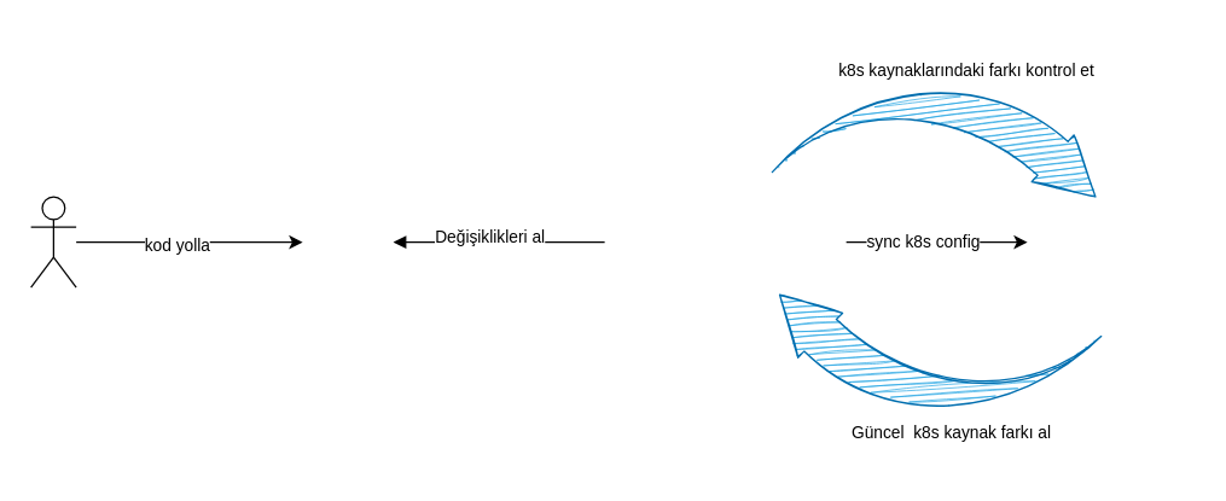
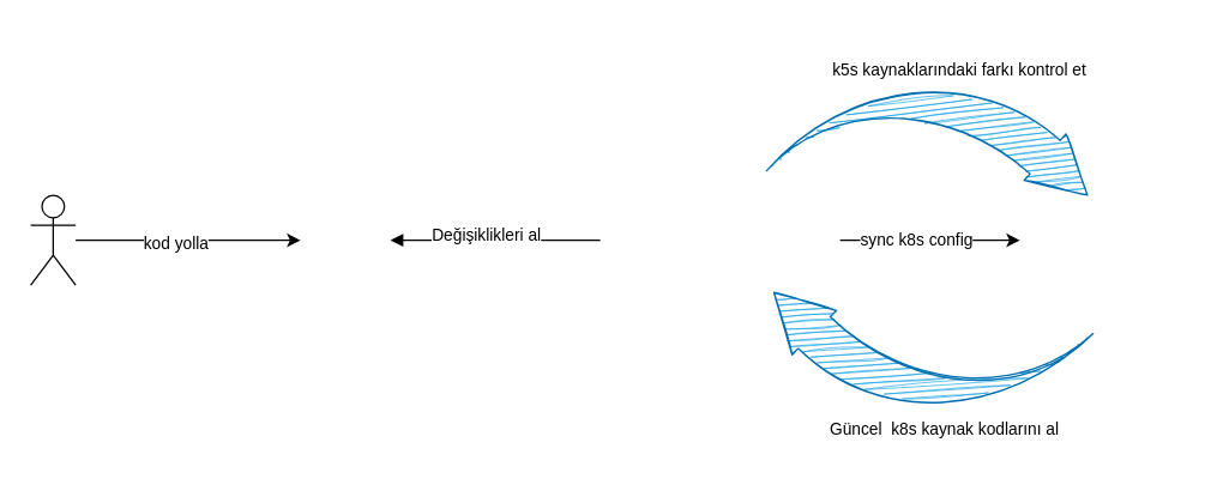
  <mxCell id="0" />
  <mxCell id="1" parent="0" />
  <mxCell id="2" value="" style="edgeStyle=orthogonalEdgeStyle;rounded=0;orthogonalLoop=1;jettySize=auto;html=1;" parent="1" source="4" target="7" edge="1"><mxGeometry relative="1" as="geometry" /></mxCell>
  <mxCell id="3" value="kod yolla" style="edgeLabel;html=1;align=center;verticalAlign=middle;resizable=0;points=[];" parent="2" vertex="1" connectable="0"><mxGeometry x="-0.12" y="-1" relative="1" as="geometry"><mxPoint as="offset" /></mxGeometry></mxCell>
  <mxCell id="4" value="" style="shape=umlActor;verticalLabelPosition=bottom;verticalAlign=top;html=1;outlineConnect=0;" parent="1" vertex="1"><mxGeometry x="20" y="120" width="30" height="60" as="geometry" /></mxCell>
  <mxCell id="5" value="" style="edgeStyle=orthogonalEdgeStyle;rounded=0;orthogonalLoop=1;jettySize=auto;html=1;startArrow=block;startFill=1;endArrow=none;endFill=0;" parent="1" source="7" target="10" edge="1"><mxGeometry relative="1" as="geometry" /></mxCell>
  <mxCell id="6" value="Değişiklikleri al" style="edgeLabel;html=1;align=center;verticalAlign=middle;resizable=0;points=[];" parent="5" vertex="1" connectable="0"><mxGeometry x="-0.093" y="4" relative="1" as="geometry"><mxPoint as="offset" /></mxGeometry></mxCell>
  <mxCell id="7" value="" style="shape=image;html=1;verticalAlign=top;verticalLabelPosition=bottom;labelBackgroundColor=#ffffff;imageAspect=0;aspect=fixed;image=https://cdn4.iconfinder.com/data/icons/logos-and-brands/512/141_Git_logo_logos-128.png" parent="1" vertex="1"><mxGeometry x="200" y="120" width="60" height="60" as="geometry" /></mxCell>
  <mxCell id="8" style="edgeStyle=orthogonalEdgeStyle;rounded=0;orthogonalLoop=1;jettySize=auto;html=1;exitX=1;exitY=0.5;exitDx=0;exitDy=0;" parent="1" source="10" target="11" edge="1"><mxGeometry relative="1" as="geometry"><mxPoint x="405" y="440" as="targetPoint" /></mxGeometry></mxCell>
  <mxCell id="9" value="sync k8s config" style="edgeLabel;html=1;align=center;verticalAlign=middle;resizable=0;points=[];" parent="8" vertex="1" connectable="0"><mxGeometry x="-0.36" y="2" relative="1" as="geometry"><mxPoint x="12" y="2" as="offset" /></mxGeometry></mxCell>
  <mxCell id="10" value="" style="shape=image;verticalLabelPosition=bottom;labelBackgroundColor=#ffffff;verticalAlign=top;aspect=fixed;imageAspect=0;image=https://miro.medium.com/max/1875/1*RgMWYxzOW5dJaslhW3wJ4Q.png;" parent="1" vertex="1"><mxGeometry x="400" y="112.92" width="160" height="74.15" as="geometry" /></mxCell>
  <mxCell id="11" value="" style="shape=image;verticalLabelPosition=bottom;labelBackgroundColor=#ffffff;verticalAlign=top;aspect=fixed;imageAspect=0;image=https://redislabs.com/wp-content/uploads/2020/06/logo-square-openshift.png;" parent="1" vertex="1"><mxGeometry x="680" y="95" width="110" height="110" as="geometry" /></mxCell>
  <mxCell id="12" value="" style="html=1;shadow=0;dashed=0;align=center;verticalAlign=middle;shape=mxgraph.arrows2.jumpInArrow;dy=15;dx=38;arrowHead=41.76;sketch=1;fontSize=14;rotation=-135;fillColor=#1ba1e2;fontColor=#ffffff;strokeColor=#006EAF;" vertex="1" parent="1"><mxGeometry x="530" y="130" width="170" height="152.01" as="geometry" /></mxCell>
  <mxCell id="13" value="" style="html=1;shadow=0;dashed=0;align=center;verticalAlign=middle;shape=mxgraph.arrows2.jumpInArrow;dy=15;dx=38;arrowHead=41.76;sketch=1;fontSize=14;rotation=42;fillColor=#1ba1e2;fontColor=#ffffff;strokeColor=#006EAF;" vertex="1" parent="1"><mxGeometry x="540" y="27.99" width="170" height="152.01" as="geometry" /></mxCell>
- <mxCell id="14" value="&lt;font style=&quot;font-size: 11px&quot;&gt;Güncel &amp;nbsp;k8s kaynak farkı al&lt;/font&gt;" style="text;html=1;strokeColor=none;fillColor=none;align=center;verticalAlign=middle;whiteSpace=wrap;rounded=0;sketch=1;fontSize=14;fontColor=#000000;" vertex="1" parent="1"><mxGeometry x="550" y="260" width="160" height="30" as="geometry" /></mxCell>
- <mxCell id="15" value="&lt;font style=&quot;font-size: 11px&quot;&gt;k8s kaynaklarındaki farkı kontrol et&lt;/font&gt;" style="text;html=1;strokeColor=none;fillColor=none;align=center;verticalAlign=middle;whiteSpace=wrap;rounded=0;sketch=1;fontSize=14;fontColor=#000000;" vertex="1" parent="1"><mxGeometry x="530" y="20" width="220" height="30" as="geometry" /></mxCell>
+ <mxCell id="14" value="&lt;font style=&quot;font-size: 11px&quot;&gt;Güncel &amp;nbsp;k8s kaynak kodlarını al&lt;/font&gt;" style="text;html=1;strokeColor=none;fillColor=none;align=center;verticalAlign=middle;whiteSpace=wrap;rounded=0;sketch=1;fontSize=14;fontColor=#000000;" vertex="1" parent="1"><mxGeometry x="550" y="260" width="160" height="30" as="geometry" /></mxCell>
+ <mxCell id="15" value="&lt;font style=&quot;font-size: 11px&quot;&gt;k5s kaynaklarındaki farkı kontrol et&lt;/font&gt;" style="text;html=1;strokeColor=none;fillColor=none;align=center;verticalAlign=middle;whiteSpace=wrap;rounded=0;sketch=1;fontSize=14;fontColor=#000000;" vertex="1" parent="1"><mxGeometry x="530" y="20" width="220" height="30" as="geometry" /></mxCell>
